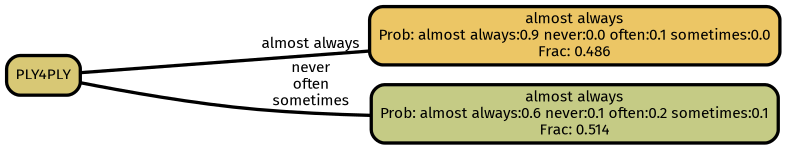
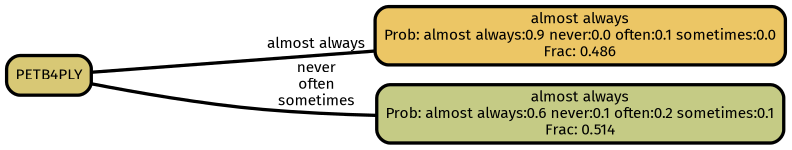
  graph {
    ranksep="0 equally"
    splines=straight
    rankdir=LR
    fontname="Fira Sans"
    node [color=black fontcolor=black fontname="Fira Sans" penwidth=3 shape=box style="filled, rounded"]
    edge [color=black fontname="Fira Sans" penwidth=3]
    n1 [fillcolor="#ecc665" label="almost always\nProb: almost always:0.9 never:0.0 often:0.1 sometimes:0.0\nFrac: 0.486"]
-   n2 [fillcolor="#d8c875" label=PLY4PLY]
+   n2 [fillcolor="#d8c875" label=PETB4PLY]
    n3 [fillcolor="#c5cb85" label="almost always\nProb: almost always:0.6 never:0.1 often:0.2 sometimes:0.1\nFrac: 0.514"]
    subgraph sub_1 {
      rank=same
    }
    n2 -- n1 [label=" almost always"]
    n2 -- n3 [label=" never\n often\n sometimes"]
  }
